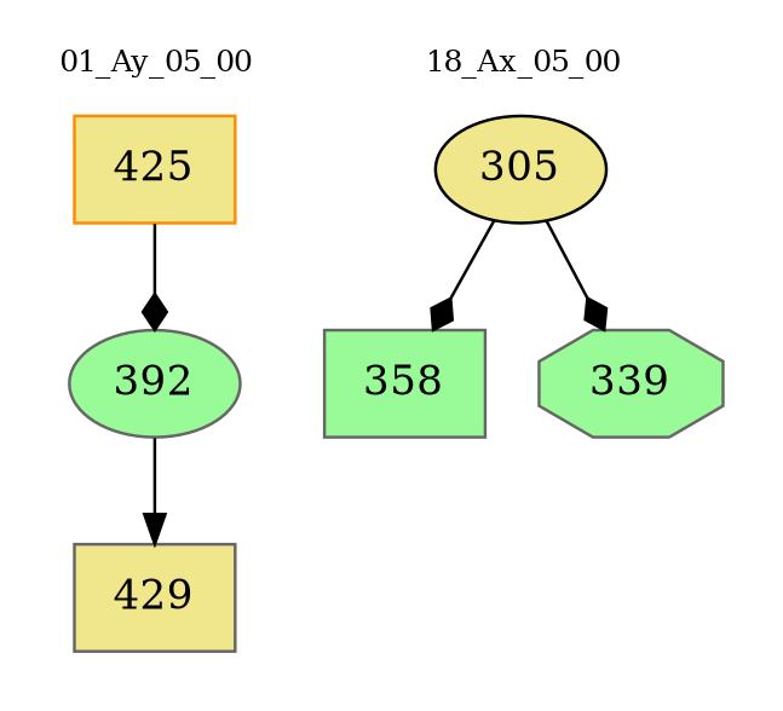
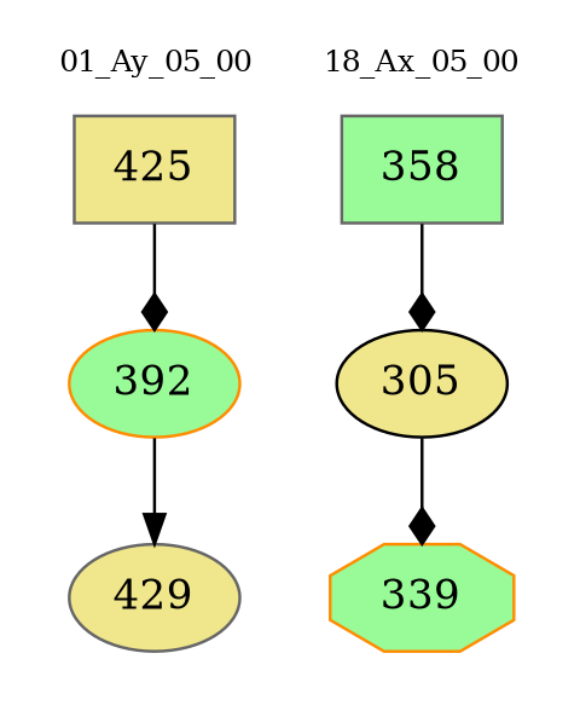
  digraph {
    node [color=darkorange fillcolor=khaki shape=box style=filled]
    edge [arrowhead=diamond color=black]
-   n1 [label=425]
-   n2 [color=gray40 fillcolor=palegreen label=392 shape=ellipse]
-   n3 [color=gray40 label=429]
+   n1 [color=gray40 label=425]
+   n2 [fillcolor=palegreen label=392 shape=ellipse]
+   n3 [color=gray40 label=429 shape=ellipse]
    n4 [color=gray40 fillcolor=palegreen label=358]
    n5 [color=black label=305 shape=ellipse]
-   n6 [color=gray40 fillcolor=palegreen label=339 shape=octagon]
+   n6 [fillcolor=palegreen label=339 shape=octagon]
    subgraph cluster_1 {
      color=white
      fontsize=10
      label="01_Ay_05_00"
      n1
      n2
      n3
    }
    subgraph cluster_2 {
      color=white
      fontsize=10
      label="18_Ax_05_00"
      n4
      n5
      n6
    }
    n1 -> n2
    n2 -> n3 [arrowhead=normal]
-   n5 -> n4
+   n4 -> n5
    n5 -> n6
  }
